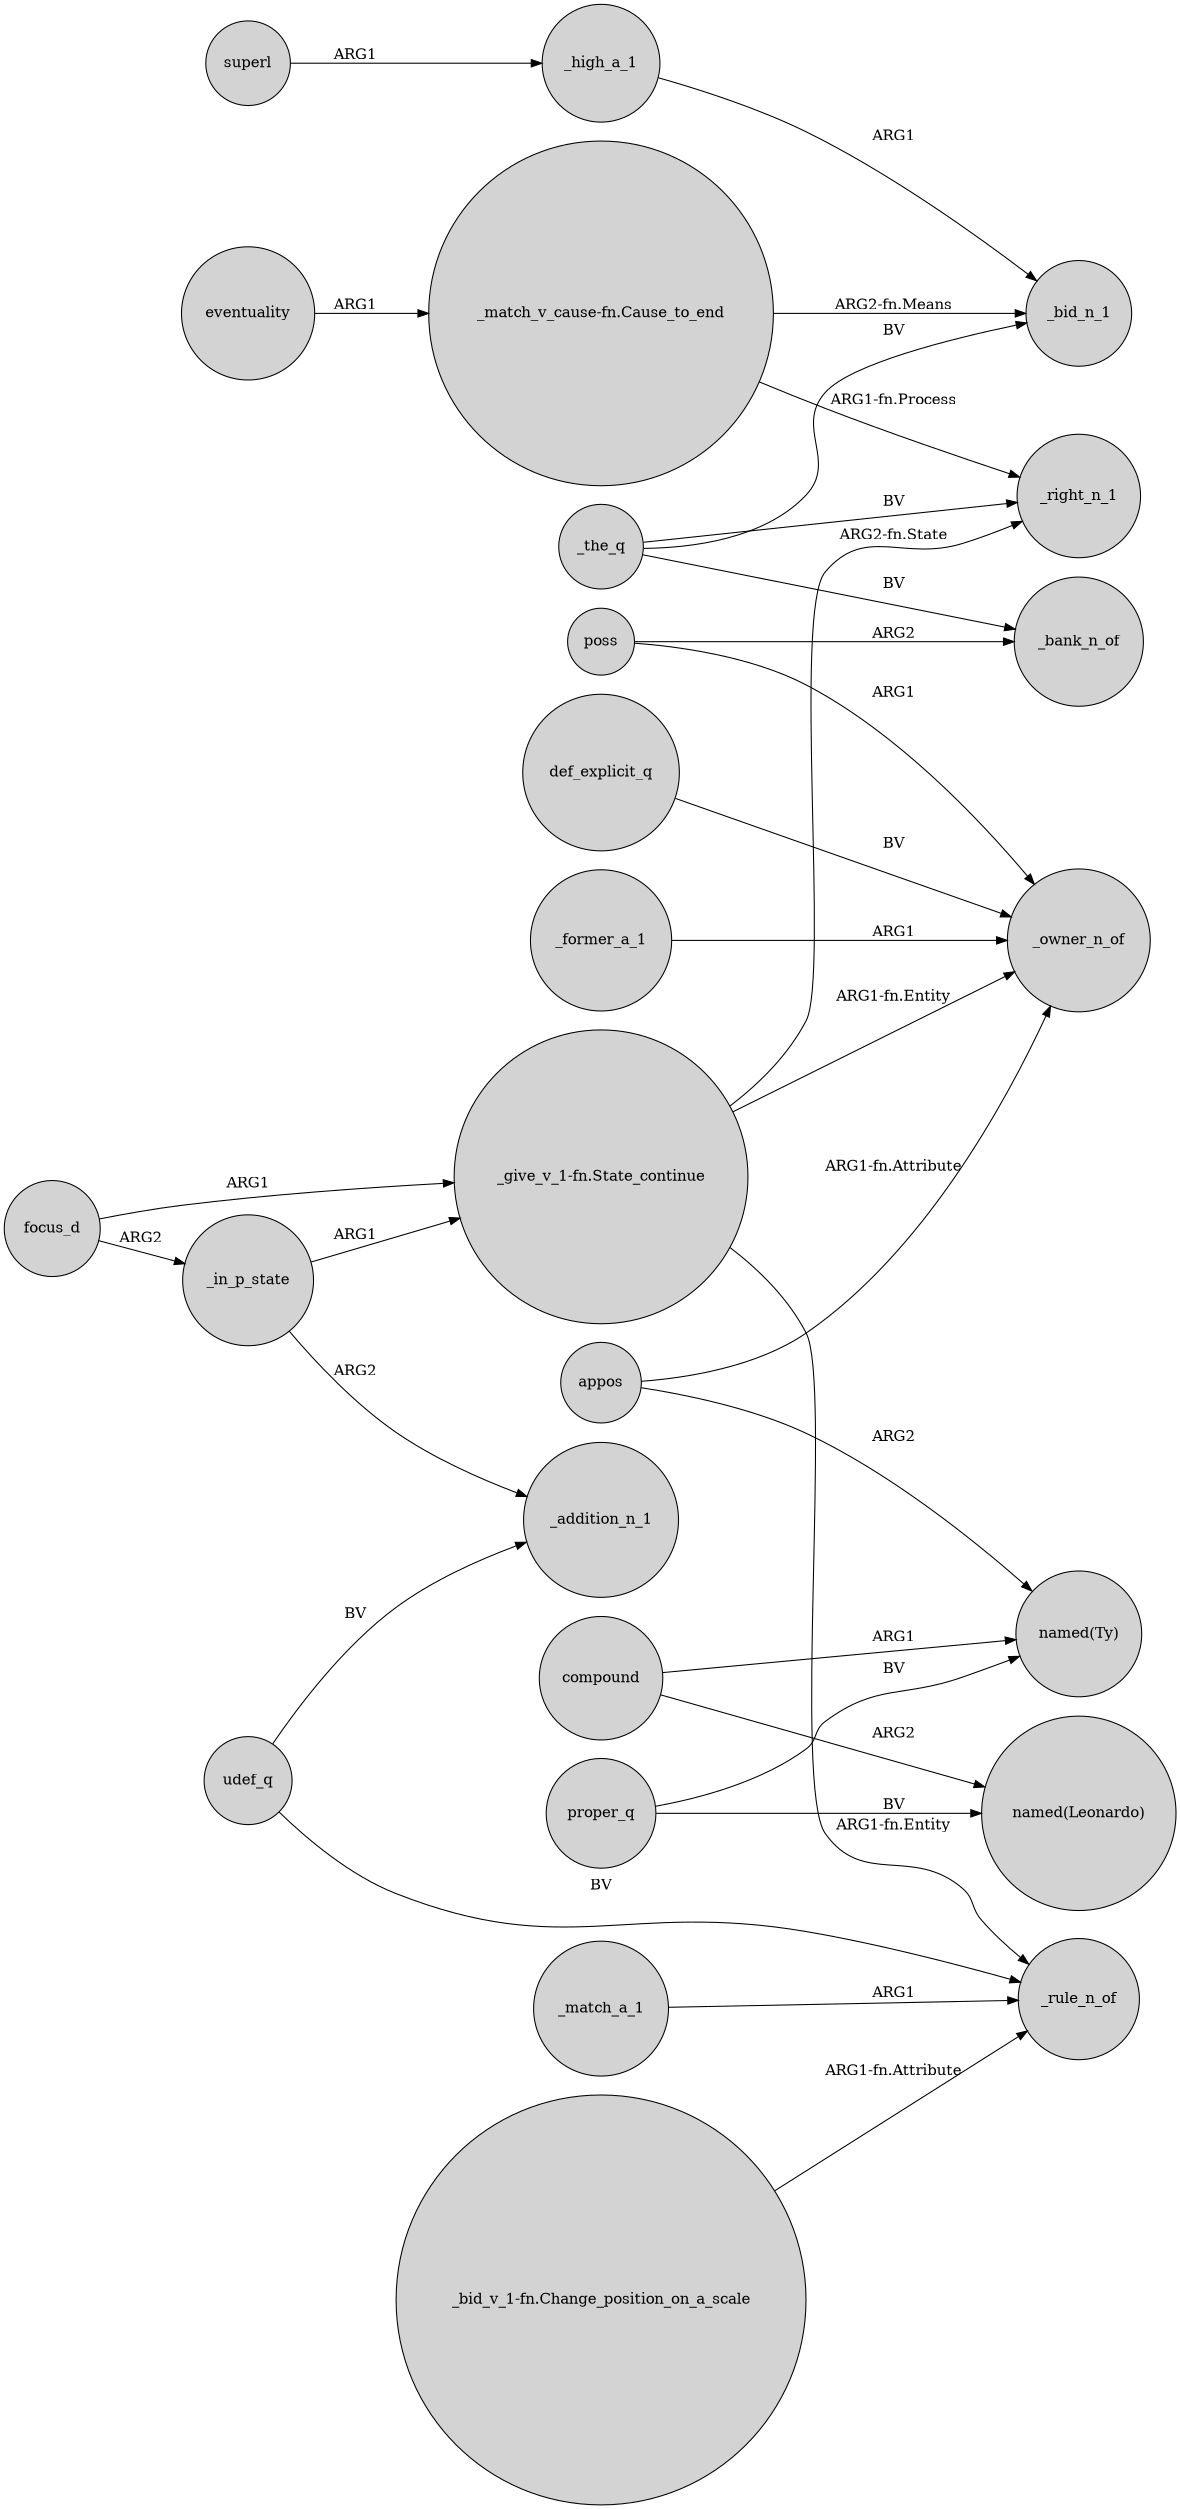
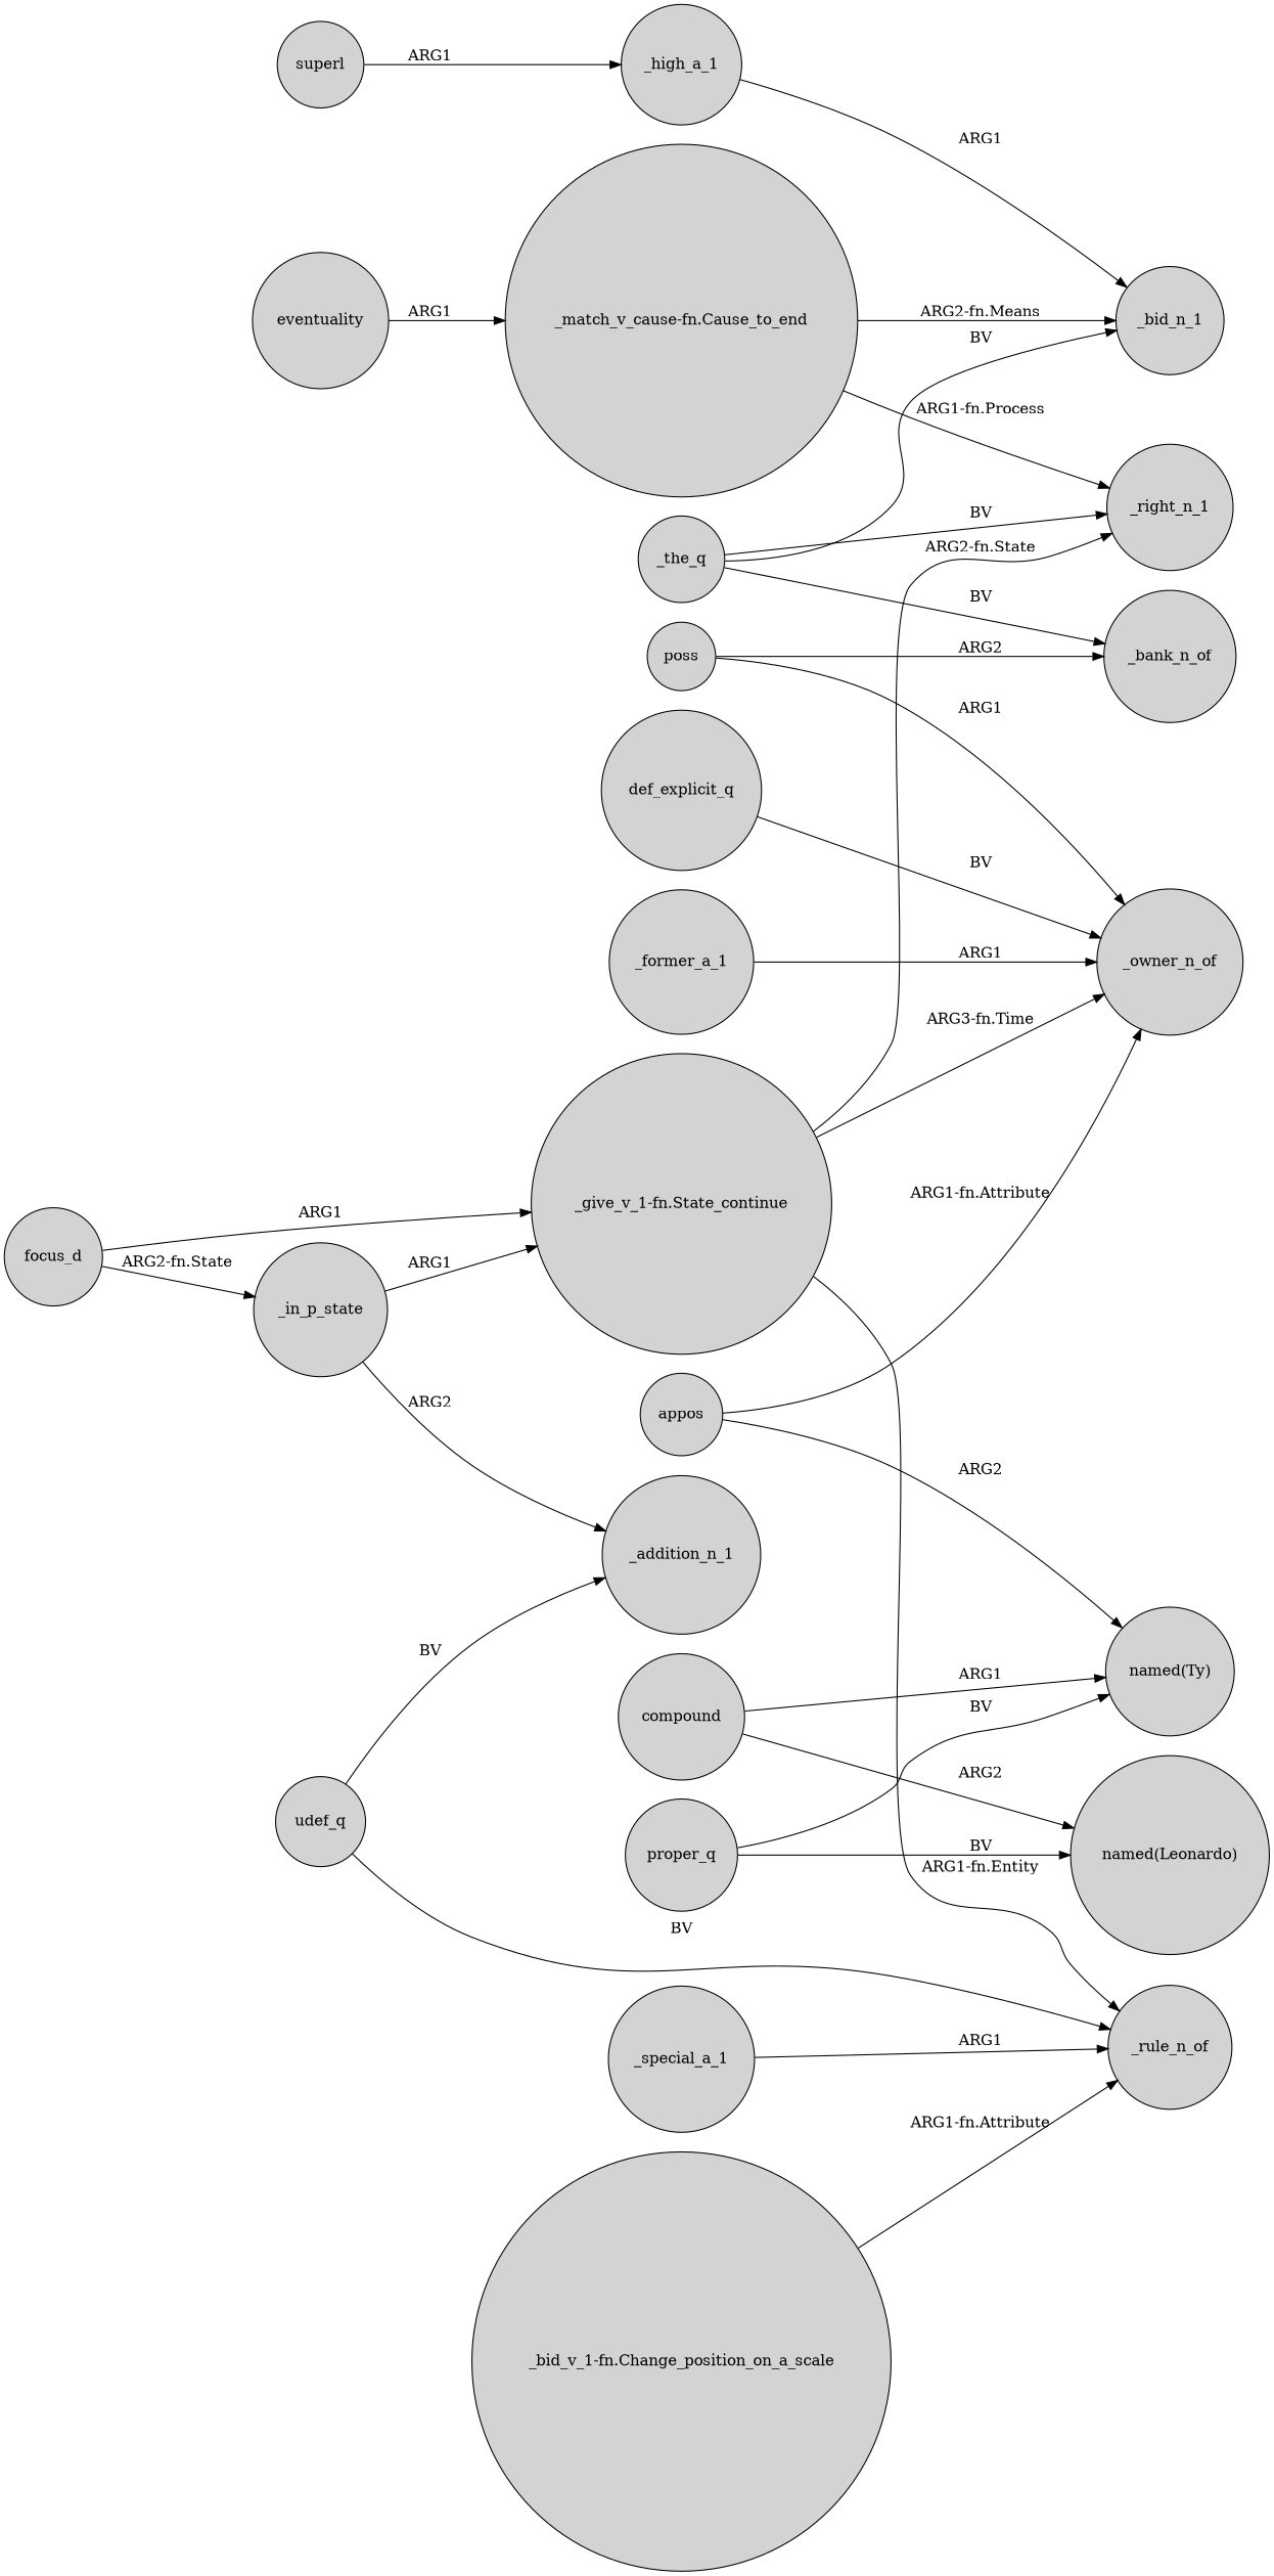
  digraph {
    rankdir=LR
    node [shape=circle style=filled]
    focus_d
    _in_p_state
    "_give_v_1-fn.State_continue"
    _addition_n_1
    _owner_n_of
    _rule_n_of
    _right_n_1
    _the_q
    _bank_n_of
    _bid_n_1
    "_match_v_cause-fn.Cause_to_end"
    superl
    _high_a_1
-   _special_a_1 [label=_match_a_1]
+   _special_a_1
    udef_q
    "_bid_v_1-fn.Change_position_on_a_scale"
    poss
    eventuality
    proper_q
    "named(Ty)"
    "named(Leonardo)"
    appos
    def_explicit_q
    _former_a_1
    compound
-   focus_d -> _in_p_state [label=ARG2]
+   focus_d -> _in_p_state [label="ARG2-fn.State"]
    focus_d -> "_give_v_1-fn.State_continue" [label=ARG1]
    _in_p_state -> "_give_v_1-fn.State_continue" [label=ARG1]
    _in_p_state -> _addition_n_1 [label=ARG2]
-   "_give_v_1-fn.State_continue" -> _owner_n_of [label="ARG1-fn.Entity"]
+   "_give_v_1-fn.State_continue" -> _owner_n_of [label="ARG3-fn.Time"]
    "_give_v_1-fn.State_continue" -> _rule_n_of [label="ARG1-fn.Entity"]
    "_give_v_1-fn.State_continue" -> _right_n_1 [label="ARG2-fn.State"]
    _the_q -> _right_n_1 [label=BV]
    _the_q -> _bank_n_of [label=BV]
    _the_q -> _bid_n_1 [label=BV]
    "_match_v_cause-fn.Cause_to_end" -> _right_n_1 [label="ARG1-fn.Process"]
    "_match_v_cause-fn.Cause_to_end" -> _bid_n_1 [label="ARG2-fn.Means"]
    superl -> _high_a_1 [label=ARG1]
    _high_a_1 -> _bid_n_1 [label=ARG1]
    _special_a_1 -> _rule_n_of [label=ARG1]
    udef_q -> _addition_n_1 [label=BV]
    udef_q -> _rule_n_of [label=BV]
    "_bid_v_1-fn.Change_position_on_a_scale" -> _rule_n_of [label="ARG1-fn.Attribute"]
    poss -> _owner_n_of [label=ARG1]
    poss -> _bank_n_of [label=ARG2]
    eventuality -> "_match_v_cause-fn.Cause_to_end" [label=ARG1]
    proper_q -> "named(Ty)" [label=BV]
    proper_q -> "named(Leonardo)" [label=BV]
    appos -> _owner_n_of [label="ARG1-fn.Attribute"]
    appos -> "named(Ty)" [label=ARG2]
    def_explicit_q -> _owner_n_of [label=BV]
    _former_a_1 -> _owner_n_of [label=ARG1]
    compound -> "named(Ty)" [label=ARG1]
    compound -> "named(Leonardo)" [label=ARG2]
  }
